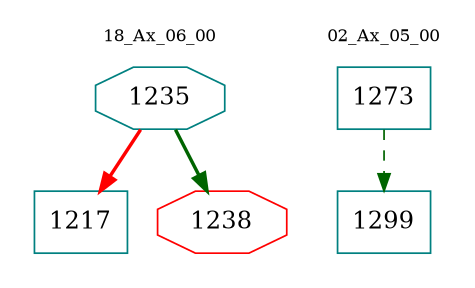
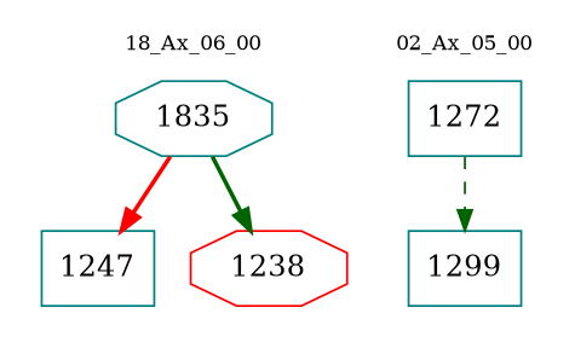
  digraph {
    node [color=teal shape=box]
    edge [color=darkgreen style=bold]
-   n1 [label=1235 shape=octagon]
-   n2 [label=1217]
+   n1 [label=1835 shape=octagon]
+   n2 [label=1247]
    n3 [color=red label=1238 shape=octagon]
-   n4 [label=1273]
+   n4 [label=1272]
    n5 [label=1299]
    subgraph cluster_1 {
      color=white
      fontsize=10
      label="18_Ax_06_00"
      n1
      n2
      n3
    }
    subgraph cluster_2 {
      color=white
      fontsize=10
      label="02_Ax_05_00"
      n4
      n5
    }
    n1 -> n2 [color=red]
    n1 -> n3
    n4 -> n5 [style=dashed]
  }
